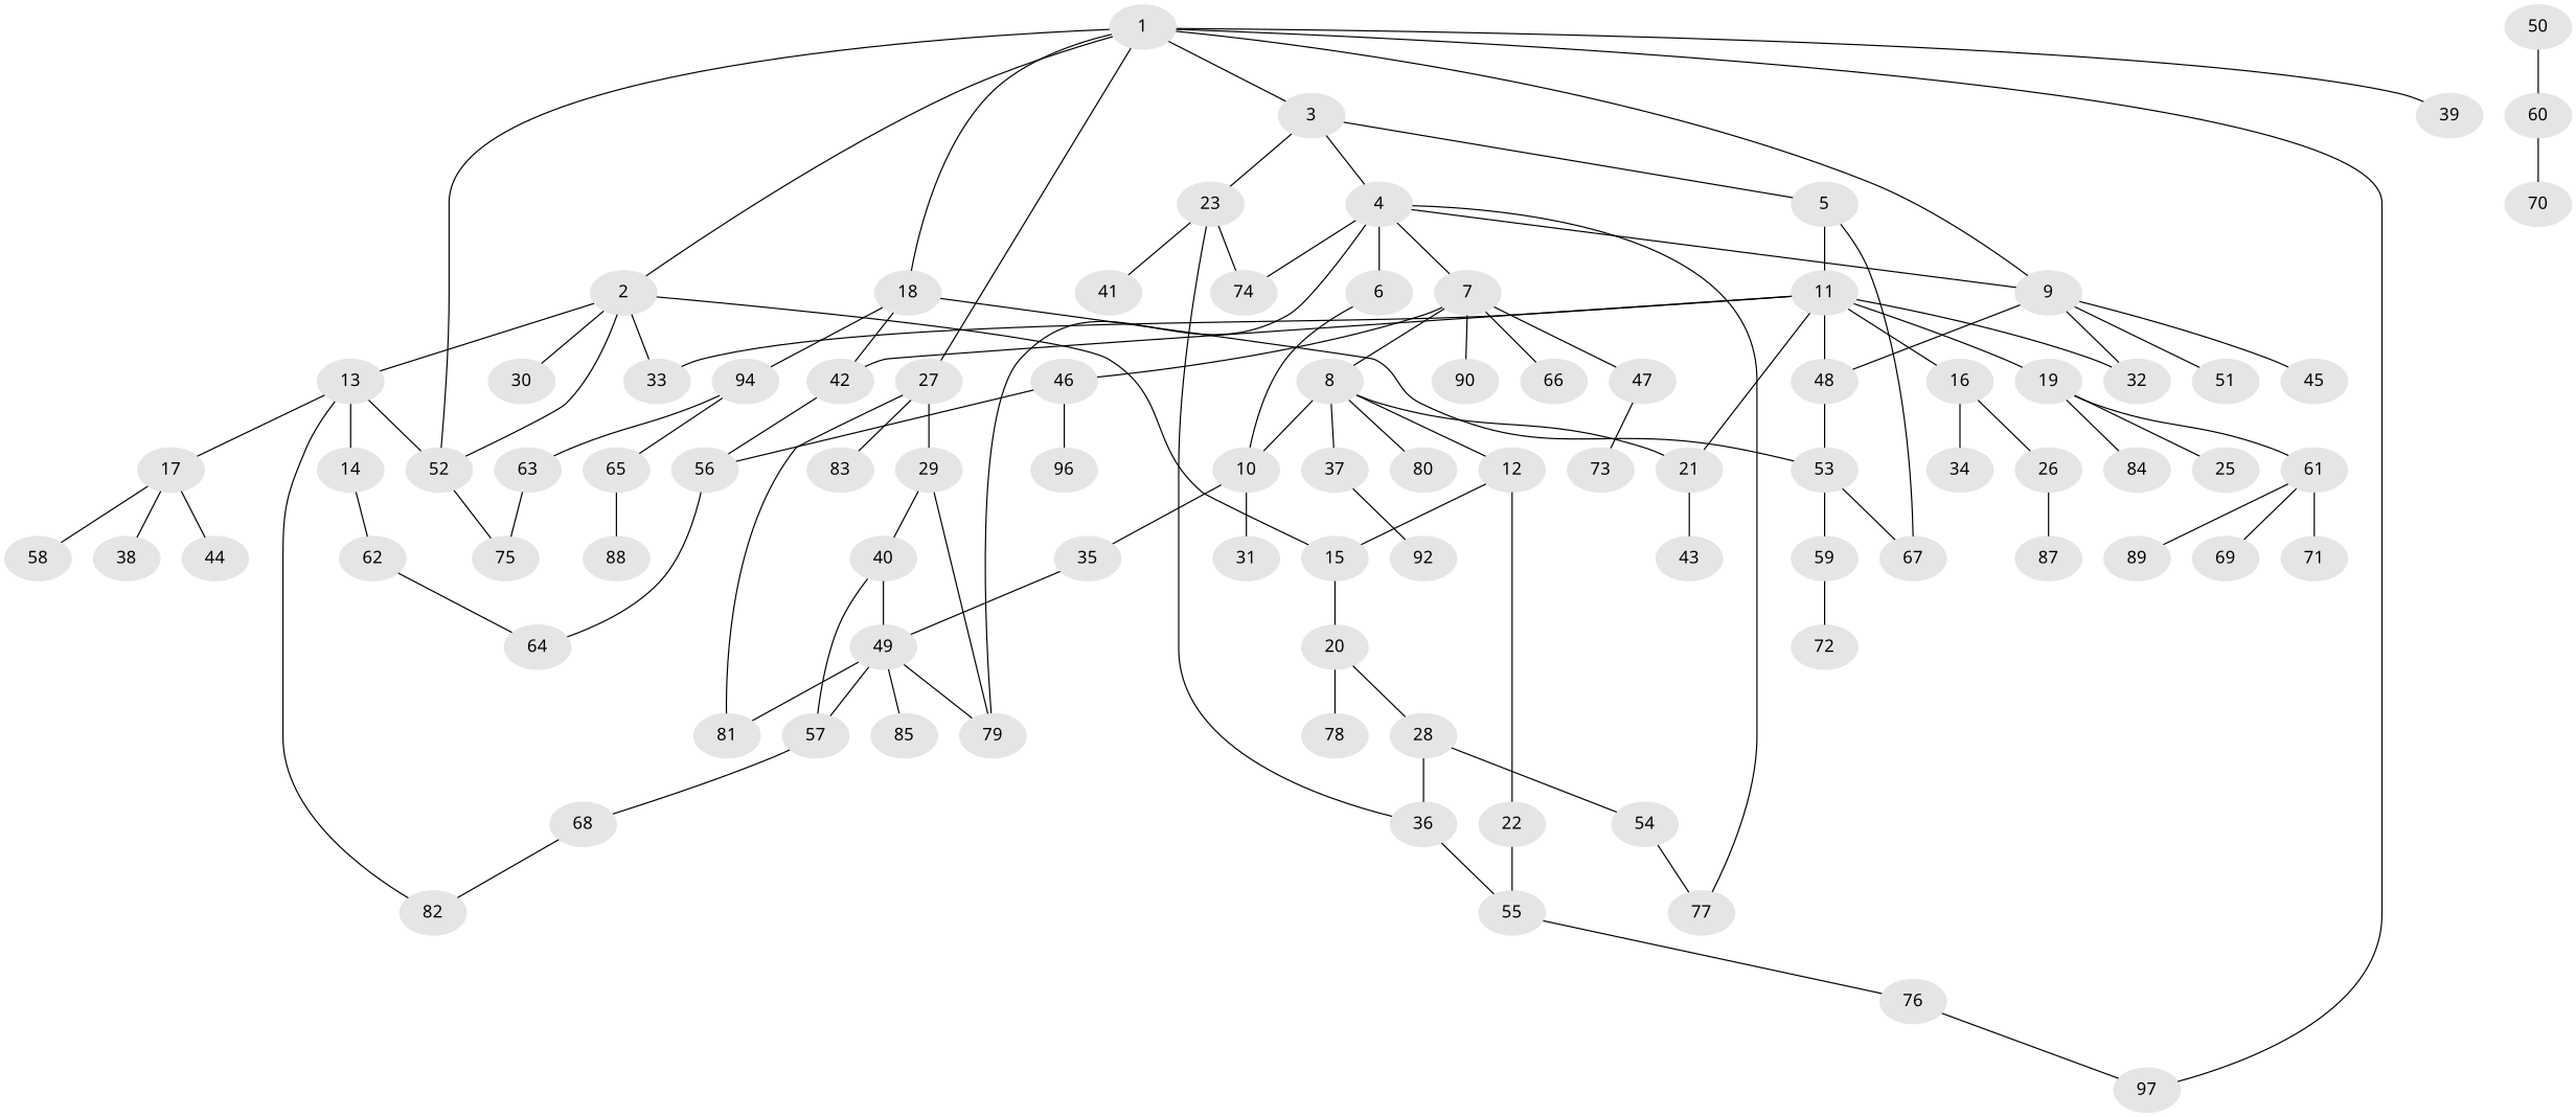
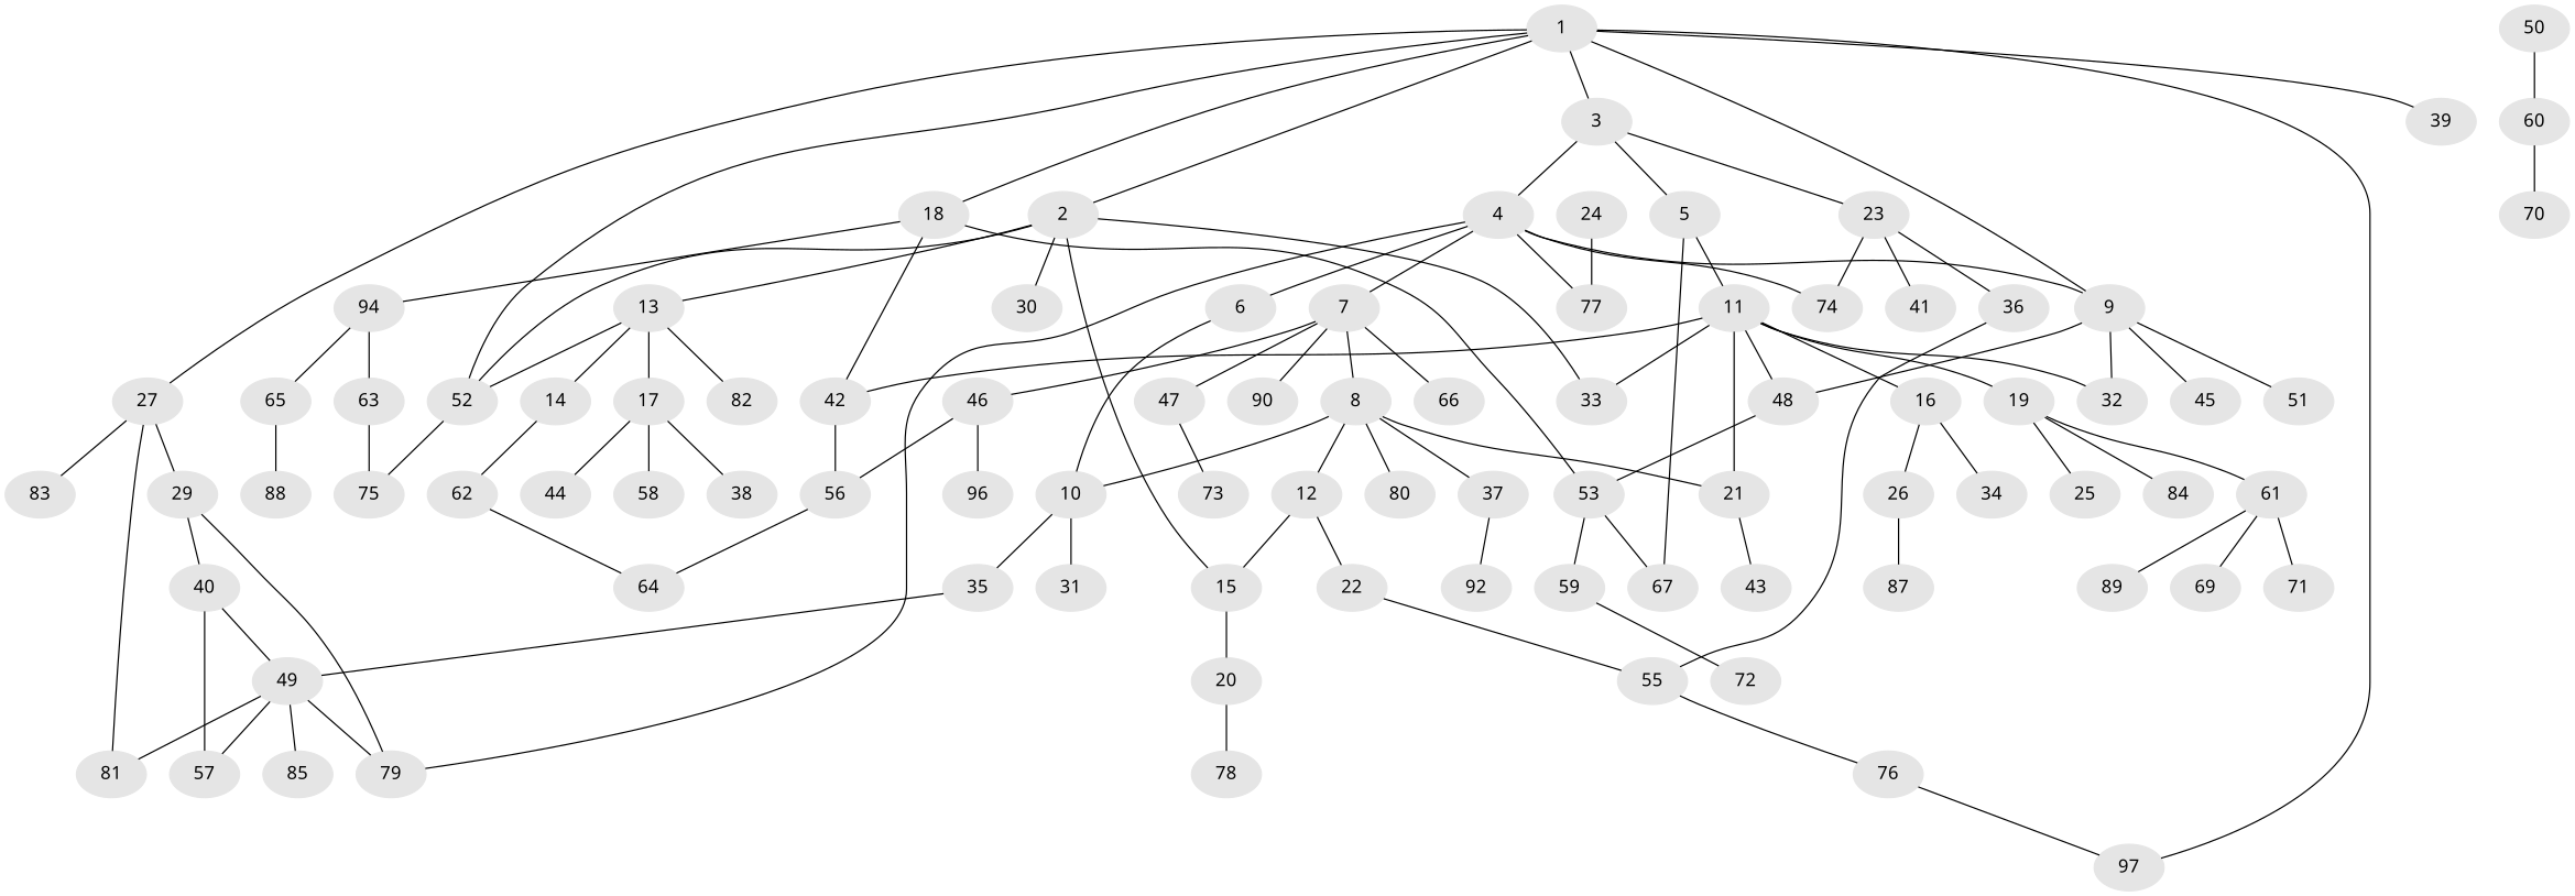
  graph {
    fontname="Noto Sans"
    node [color=gray90 fontname="Noto Sans" style=filled]
    edge [fontname="Noto Sans"]
    1
    2
    3
    9
    18
    27
    39
    52
    n9 [label=97]
    13
    15
    30
    33
    4
    5
    23
    32
    45
    48
    51
    42
    n22 [label=94]
    53
    29
    81
    83
    75
    14
    17
    82
    20
    6
    7
    74
    77
    79
    11
    67
    36
    41
    10
    8
    46
    47
    66
    90
    21
    16
    19
    50
    60
    31
    35
    12
    37
    80
    56
    n58 [label=96]
    73
    22
    43
    92
    49
    26
    34
    25
    61
    84
    55
    62
    38
    44
    58
    64
-   28
    78
    87
    63
    65
    59
    69
    71
    89
-   54
+   54 [label=24]
    76
    88
    40
    57
    85
-   68
    70
    72
    1 -- 2
    1 -- 3
    1 -- 9
    1 -- 18
    1 -- 27
    1 -- 39
    1 -- 52
    1 -- n9
    2 -- 52
    2 -- 13
    2 -- 15
    2 -- 30
    2 -- 33
    3 -- 4
    3 -- 5
    3 -- 23
    9 -- 32
    9 -- 45
    9 -- 48
    9 -- 51
    18 -- 42
    18 -- n22
    18 -- 53
    27 -- 29
    27 -- 81
    27 -- 83
    52 -- 75
    13 -- 52
    13 -- 14
    13 -- 17
    13 -- 82
    15 -- 20
    4 -- 9
    4 -- 6
    4 -- 7
    4 -- 74
    4 -- 77
    4 -- 79
    5 -- 11
    5 -- 67
    23 -- 74
    23 -- 36
    23 -- 41
    48 -- 53
    42 -- 56
    n22 -- 63
    n22 -- 65
    53 -- 67
    53 -- 59
    29 -- 79
    29 -- 40
    14 -- 62
    17 -- 38
    17 -- 44
    17 -- 58
-   20 -- 28
    20 -- 78
    6 -- 10
    7 -- 8
    7 -- 46
    7 -- 47
    7 -- 66
    7 -- 90
    11 -- 33
    11 -- 32
    11 -- 48
    11 -- 42
    11 -- 21
    11 -- 16
    11 -- 19
    36 -- 55
    10 -- 31
    10 -- 35
    8 -- 10
    8 -- 21
    8 -- 12
    8 -- 37
    8 -- 80
    46 -- 56
    46 -- n58
    47 -- 73
    21 -- 43
    16 -- 26
    16 -- 34
    19 -- 25
    19 -- 61
    19 -- 84
    50 -- 60
    60 -- 70
    35 -- 49
    12 -- 15
    12 -- 22
    37 -- 92
    56 -- 64
    22 -- 55
    49 -- 81
    49 -- 79
    49 -- 57
    49 -- 85
    26 -- 87
    61 -- 69
    61 -- 71
    61 -- 89
    55 -- 76
    62 -- 64
-   28 -- 36
-   28 -- 54
    63 -- 75
    65 -- 88
    59 -- 72
    54 -- 77
    76 -- n9
    40 -- 49
    40 -- 57
-   57 -- 68
-   68 -- 82
  }
